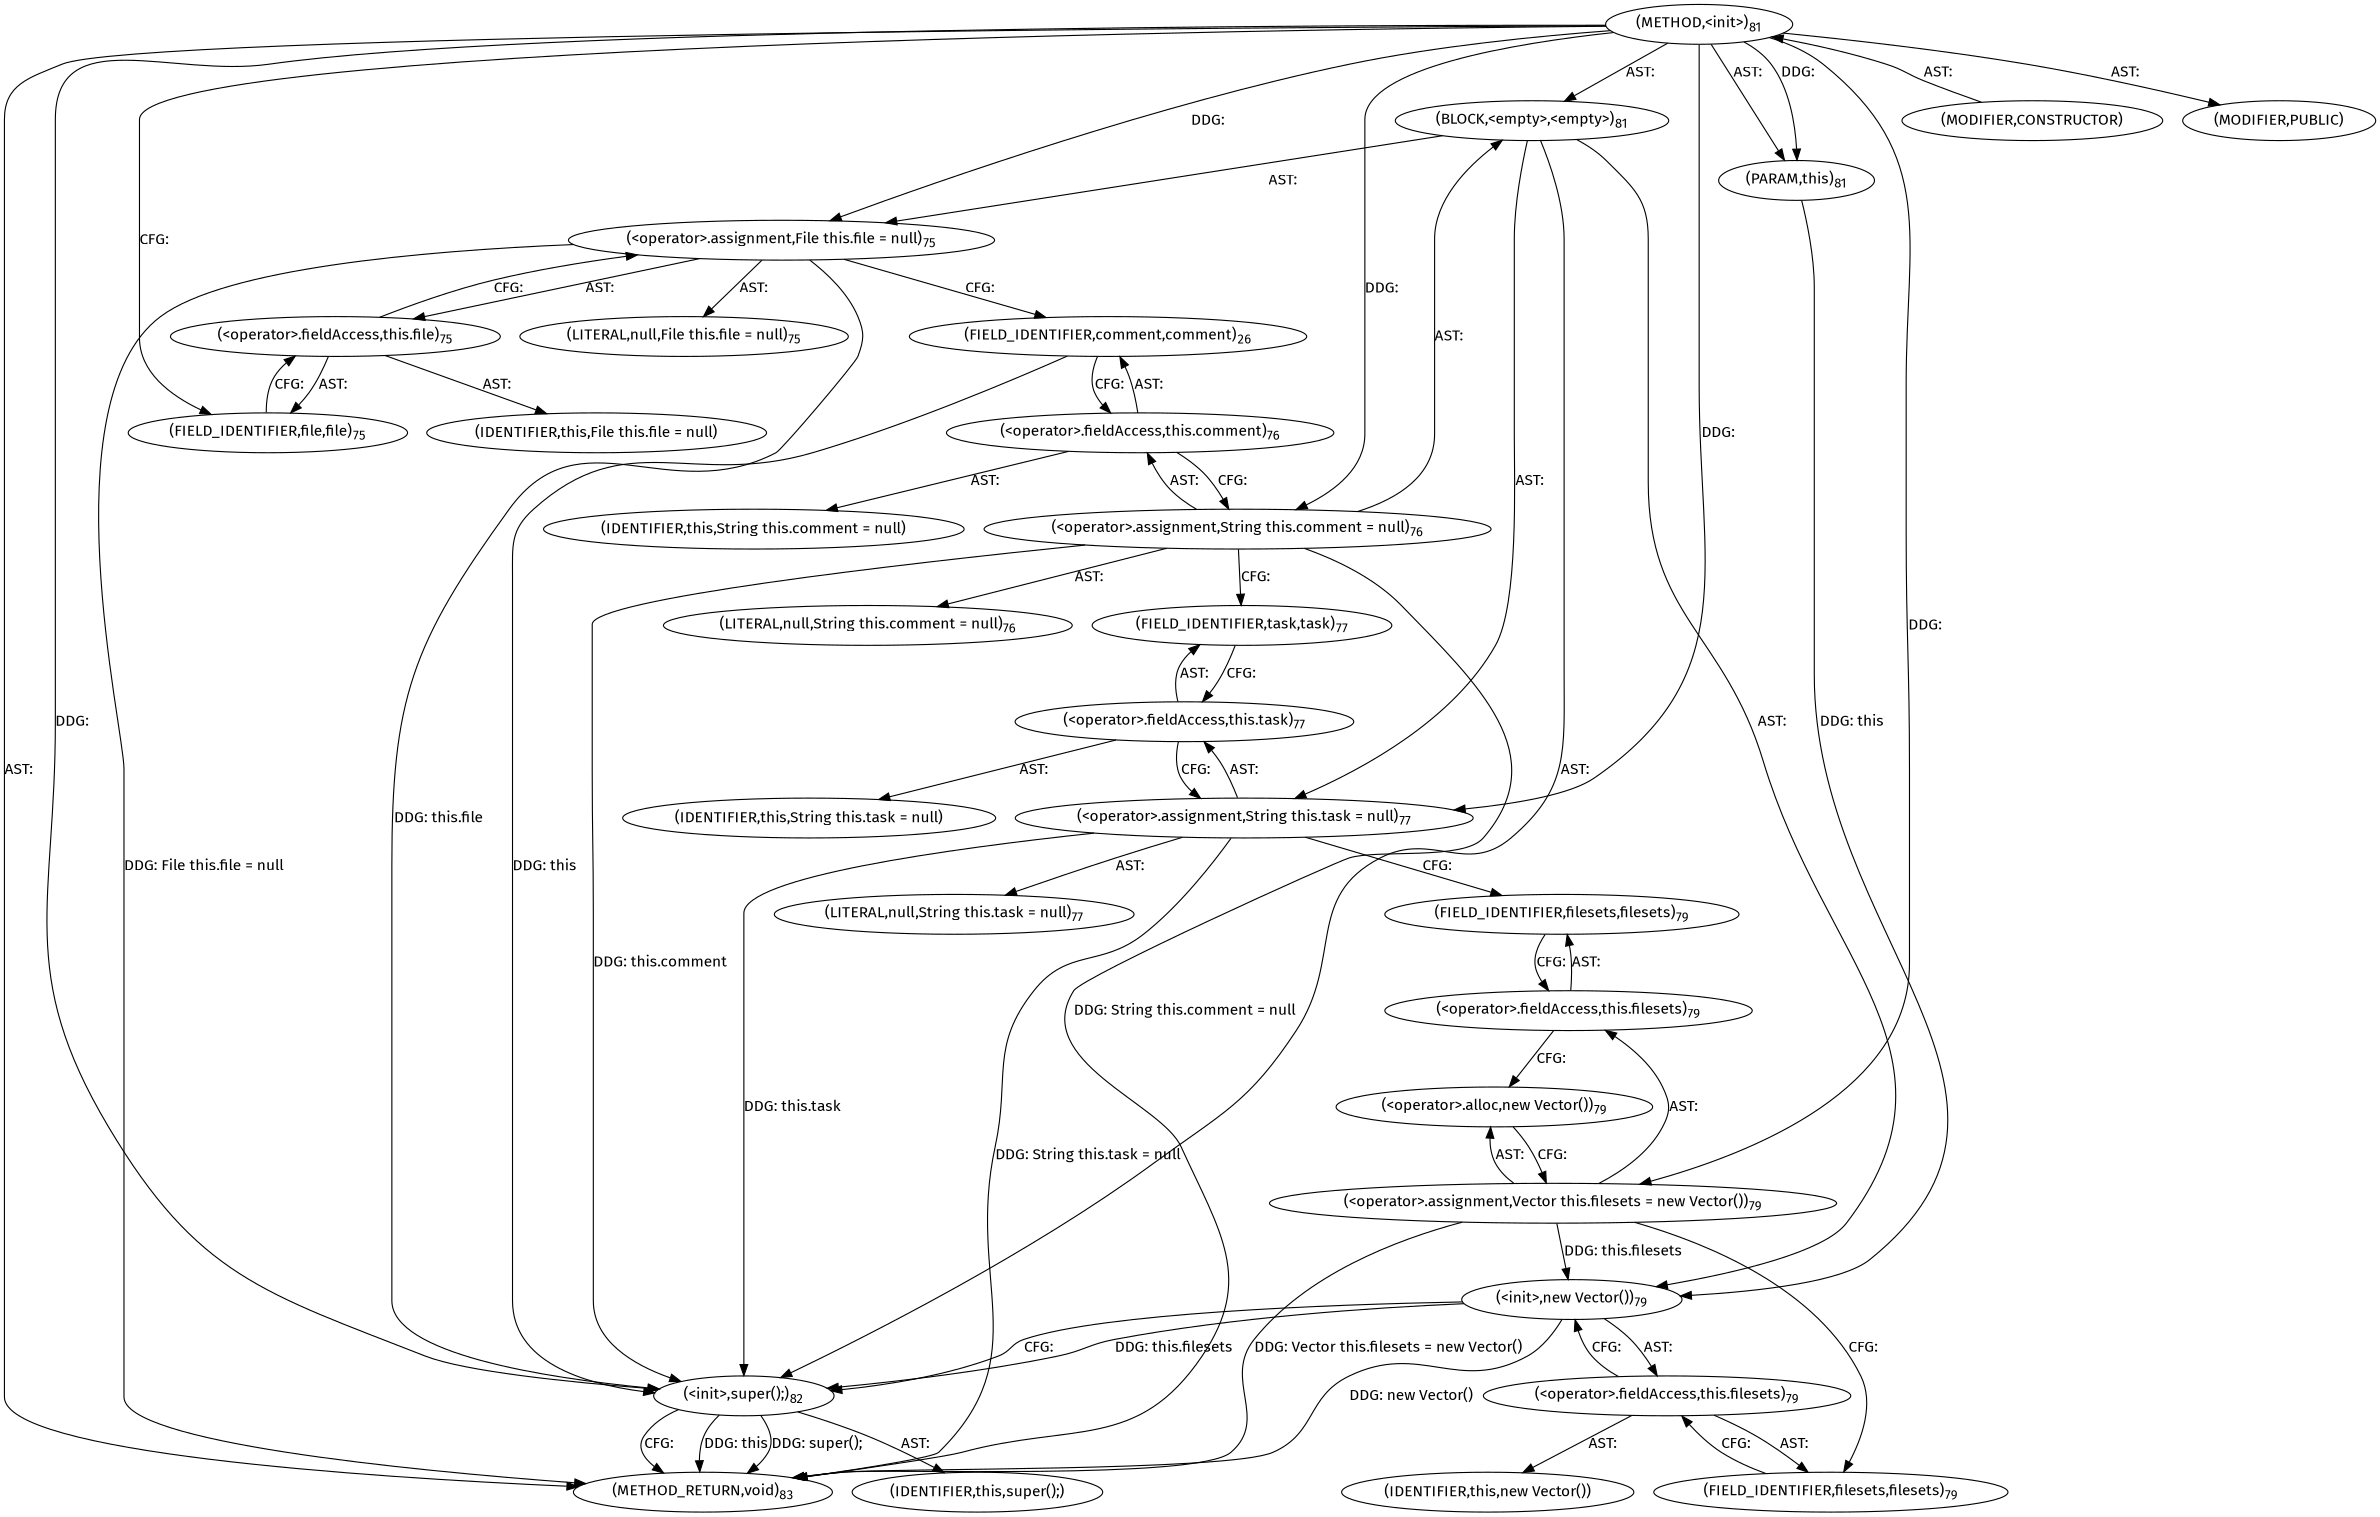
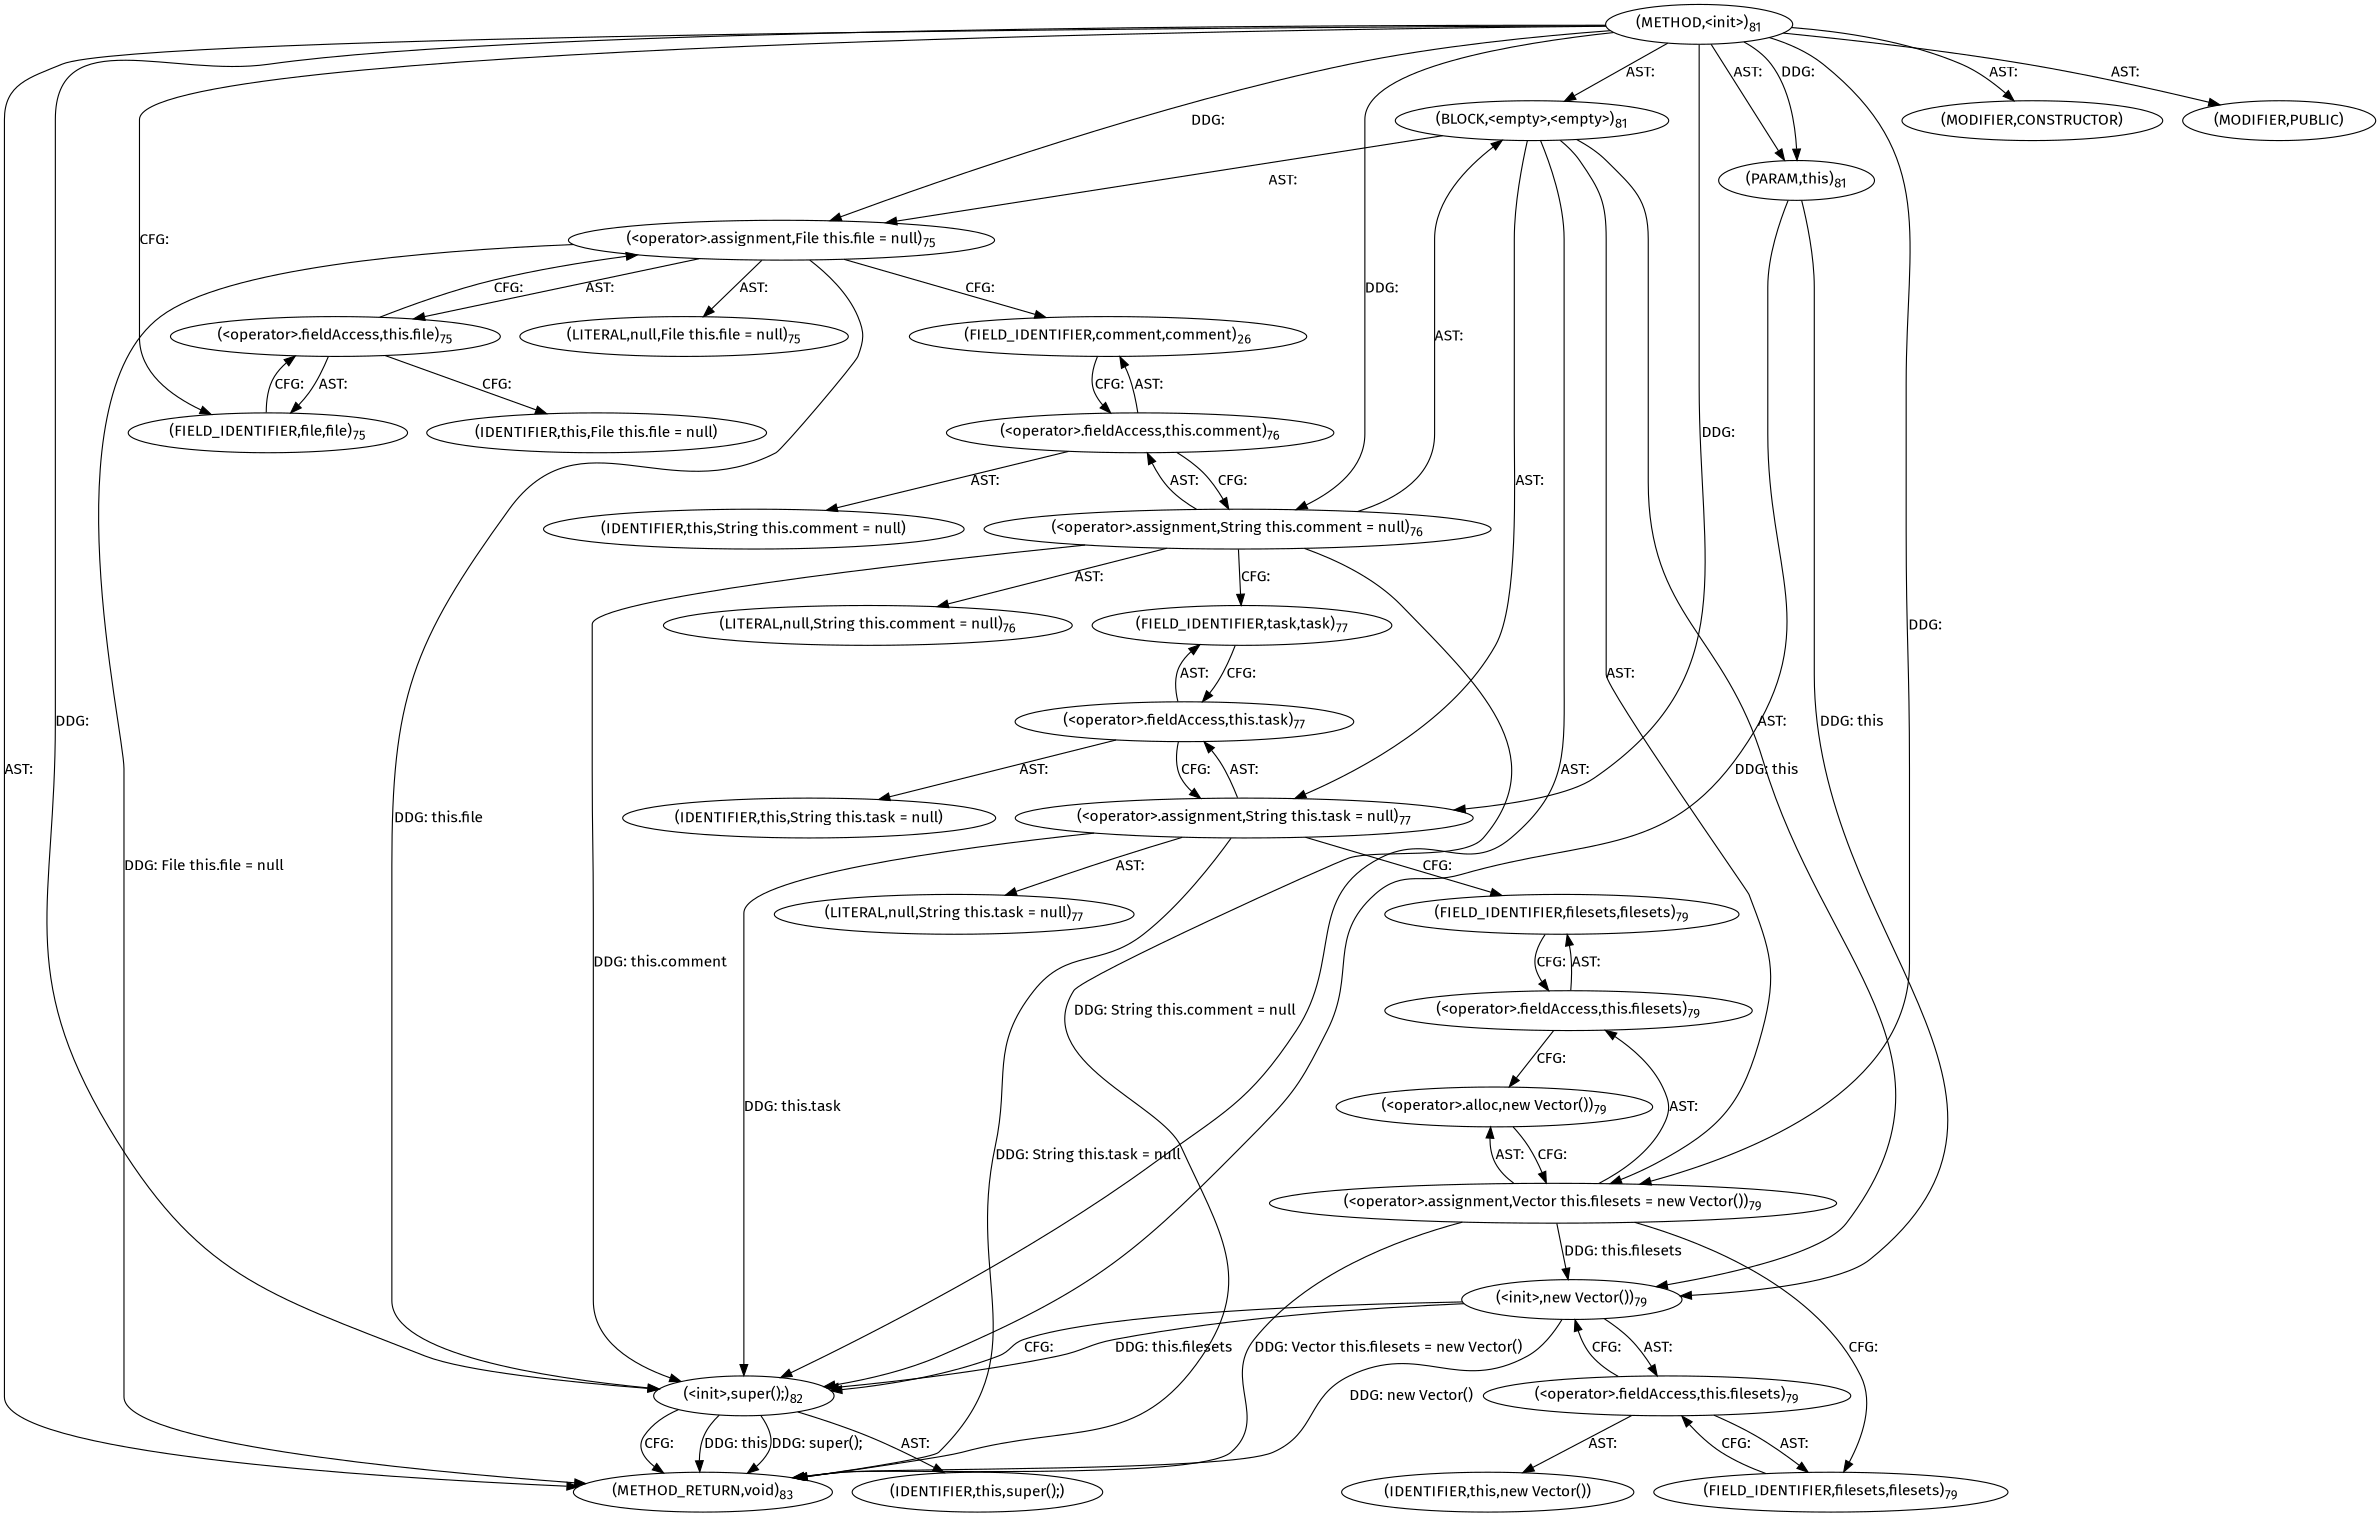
  digraph {
    fontname="Fira Sans"
    node [fontname="Fira Sans"]
    edge [fontname="Fira Sans"]
    n1 [label=<(METHOD,&lt;init&gt;)<SUB>81</SUB>>]
    n2 [label=<(PARAM,this)<SUB>81</SUB>>]
    n3 [label=<(BLOCK,&lt;empty&gt;,&lt;empty&gt;)<SUB>81</SUB>>]
    n4 [label=<(&lt;operator&gt;.assignment,File this.file = null)<SUB>75</SUB>>]
    n5 [label=<(FIELD_IDENTIFIER,file,file)<SUB>75</SUB>>]
    n6 [label=<(&lt;operator&gt;.assignment,String this.comment = null)<SUB>76</SUB>>]
    n7 [label=<(&lt;operator&gt;.assignment,String this.task = null)<SUB>77</SUB>>]
    n8 [label=<(&lt;operator&gt;.assignment,Vector this.filesets = new Vector())<SUB>79</SUB>>]
    n9 [label=<(&lt;init&gt;,super();)<SUB>82</SUB>>]
    n10 [label=<(MODIFIER,CONSTRUCTOR)>]
    n11 [label=<(MODIFIER,PUBLIC)>]
    n12 [label=<(METHOD_RETURN,void)<SUB>83</SUB>>]
    n13 [label=<(&lt;init&gt;,new Vector())<SUB>79</SUB>>]
    n14 [label=<(&lt;operator&gt;.fieldAccess,this.file)<SUB>75</SUB>>]
    n15 [label=<(LITERAL,null,File this.file = null)<SUB>75</SUB>>]
    n16 [label=<(FIELD_IDENTIFIER,comment,comment)<SUB>26</SUB>>]
    n17 [label=<(&lt;operator&gt;.fieldAccess,this.comment)<SUB>76</SUB>>]
    n18 [label=<(LITERAL,null,String this.comment = null)<SUB>76</SUB>>]
    n19 [label=<(FIELD_IDENTIFIER,task,task)<SUB>77</SUB>>]
    n20 [label=<(&lt;operator&gt;.fieldAccess,this.task)<SUB>77</SUB>>]
    n21 [label=<(LITERAL,null,String this.task = null)<SUB>77</SUB>>]
    n22 [label=<(FIELD_IDENTIFIER,filesets,filesets)<SUB>79</SUB>>]
    n23 [label=<(&lt;operator&gt;.fieldAccess,this.filesets)<SUB>79</SUB>>]
    n24 [label=<(&lt;operator&gt;.alloc,new Vector())<SUB>79</SUB>>]
    n25 [label=<(FIELD_IDENTIFIER,filesets,filesets)<SUB>79</SUB>>]
    n26 [label=<(IDENTIFIER,this,super();)>]
    n27 [label=<(&lt;operator&gt;.fieldAccess,this.filesets)<SUB>79</SUB>>]
    n28 [label=<(IDENTIFIER,this,File this.file = null)>]
    n29 [label=<(IDENTIFIER,this,String this.comment = null)>]
    n30 [label=<(IDENTIFIER,this,String this.task = null)>]
    n31 [label=<(IDENTIFIER,this,new Vector())>]
    n1 -> n2 [label="AST: "]
    n1 -> n2 [label="DDG: "]
    n1 -> n3 [label="AST: "]
    n1 -> n4 [label="DDG: "]
    n1 -> n5 [label="CFG: "]
    n1 -> n6 [label="DDG: "]
    n1 -> n7 [label="DDG: "]
    n1 -> n8 [label="DDG: "]
    n1 -> n9 [label="DDG: "]
-   n10 -> n1 [label="AST: "]
+   n1 -> n10 [label="AST: "]
    n1 -> n11 [label="AST: "]
    n1 -> n12 [label="AST: "]
-   n16 -> n9 [label="DDG: this"]
+   n2 -> n9 [label="DDG: this"]
    n2 -> n13 [label="DDG: this"]
    n3 -> n4 [label="AST: "]
    n3 -> n7 [label="AST: "]
+   n3 -> n8 [label="AST: "]
    n3 -> n9 [label="AST: "]
    n3 -> n13 [label="AST: "]
    n4 -> n9 [label="DDG: this.file"]
    n4 -> n12 [label="DDG: File this.file = null"]
    n4 -> n14 [label="AST: "]
    n4 -> n15 [label="AST: "]
    n4 -> n16 [label="CFG: "]
    n5 -> n14 [label="CFG: "]
    n6 -> n3 [label="AST: "]
    n6 -> n9 [label="DDG: this.comment"]
    n6 -> n12 [label="DDG: String this.comment = null"]
    n6 -> n17 [label="AST: "]
    n6 -> n18 [label="AST: "]
    n6 -> n19 [label="CFG: "]
    n7 -> n9 [label="DDG: this.task"]
    n7 -> n12 [label="DDG: String this.task = null"]
    n7 -> n20 [label="AST: "]
    n7 -> n21 [label="AST: "]
    n7 -> n22 [label="CFG: "]
    n8 -> n12 [label="DDG: Vector this.filesets = new Vector()"]
    n8 -> n13 [label="DDG: this.filesets"]
    n8 -> n23 [label="AST: "]
    n8 -> n24 [label="AST: "]
    n8 -> n25 [label="CFG: "]
    n9 -> n12 [label="CFG: "]
    n9 -> n12 [label="DDG: this"]
    n9 -> n12 [label="DDG: super();"]
    n9 -> n26 [label="AST: "]
    n13 -> n9 [label="CFG: "]
    n13 -> n9 [label="DDG: this.filesets"]
    n13 -> n12 [label="DDG: new Vector()"]
    n13 -> n27 [label="AST: "]
    n14 -> n4 [label="CFG: "]
    n14 -> n5 [label="AST: "]
-   n14 -> n28 [label="AST: "]
+   n14 -> n28 [label="CFG: "]
    n16 -> n17 [label="CFG: "]
    n17 -> n6 [label="CFG: "]
    n17 -> n16 [label="AST: "]
    n17 -> n29 [label="AST: "]
    n19 -> n20 [label="CFG: "]
    n20 -> n7 [label="CFG: "]
    n20 -> n19 [label="AST: "]
    n20 -> n30 [label="AST: "]
    n22 -> n23 [label="CFG: "]
    n23 -> n22 [label="AST: "]
    n23 -> n24 [label="CFG: "]
    n24 -> n8 [label="CFG: "]
    n25 -> n27 [label="CFG: "]
    n27 -> n13 [label="CFG: "]
    n27 -> n25 [label="AST: "]
    n27 -> n31 [label="AST: "]
  }
